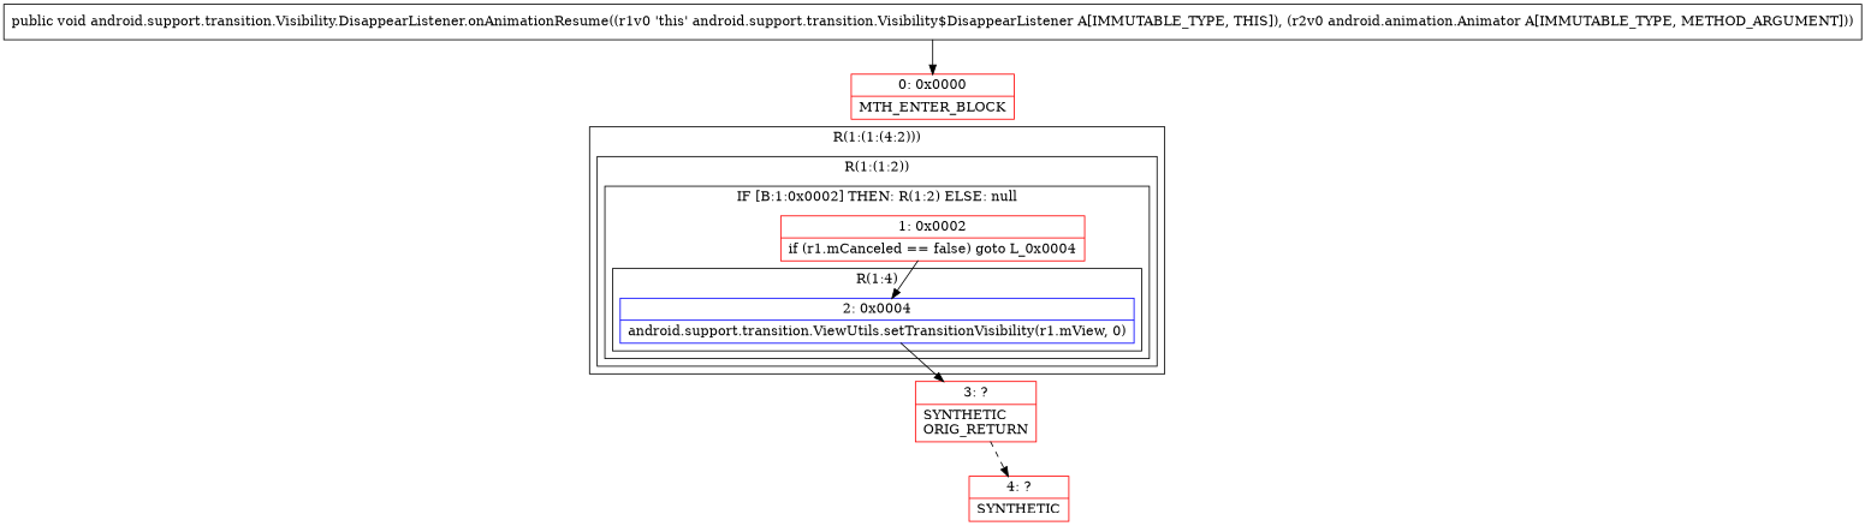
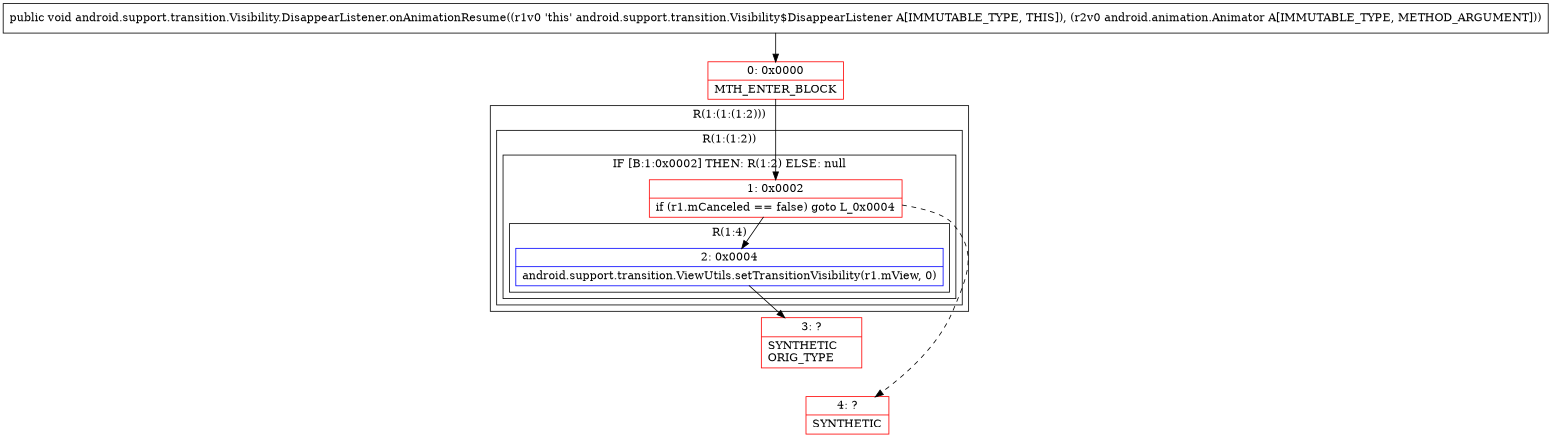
  digraph {
    node [color=red shape=record]
    n1 [color=blue label="{2\:\ 0x0004|android.support.transition.ViewUtils.setTransitionVisibility(r1.mView, 0)\l}"]
    n2 [label="{1\:\ 0x0002|if (r1.mCanceled == false) goto L_0x0004\l}"]
-   n3 [label="{3\:\ ?|SYNTHETIC\lORIG_RETURN\l}"]
+   n3 [label="{3\:\ ?|SYNTHETIC\lORIG_TYPE\l}"]
    n4 [label="{4\:\ ?|SYNTHETIC\l}"]
    n5 [label="{0\:\ 0x0000|MTH_ENTER_BLOCK\l}"]
    n6 [label="{public void android.support.transition.Visibility.DisappearListener.onAnimationResume((r1v0 'this' android.support.transition.Visibility$DisappearListener A[IMMUTABLE_TYPE, THIS]), (r2v0 android.animation.Animator A[IMMUTABLE_TYPE, METHOD_ARGUMENT])) }" color=""]
    subgraph cluster_1 {
-     label="R(1:(1:(4:2)))"
+     label="R(1:(1:(1:2)))"
      subgraph cluster_2 {
        label="R(1:(1:2))"
        subgraph cluster_3 {
          label="IF [B:1:0x0002] THEN: R(1:2) ELSE: null"
          n2
          subgraph cluster_4 {
            label="R(1:4)"
            n1
          }
        }
      }
    }
    n1 -> n3
    n2 -> n1
-   n3 -> n4 [style=dashed]
+   n2 -> n4 [style=dashed]
+   n5 -> n2
    n6 -> n5
  }
